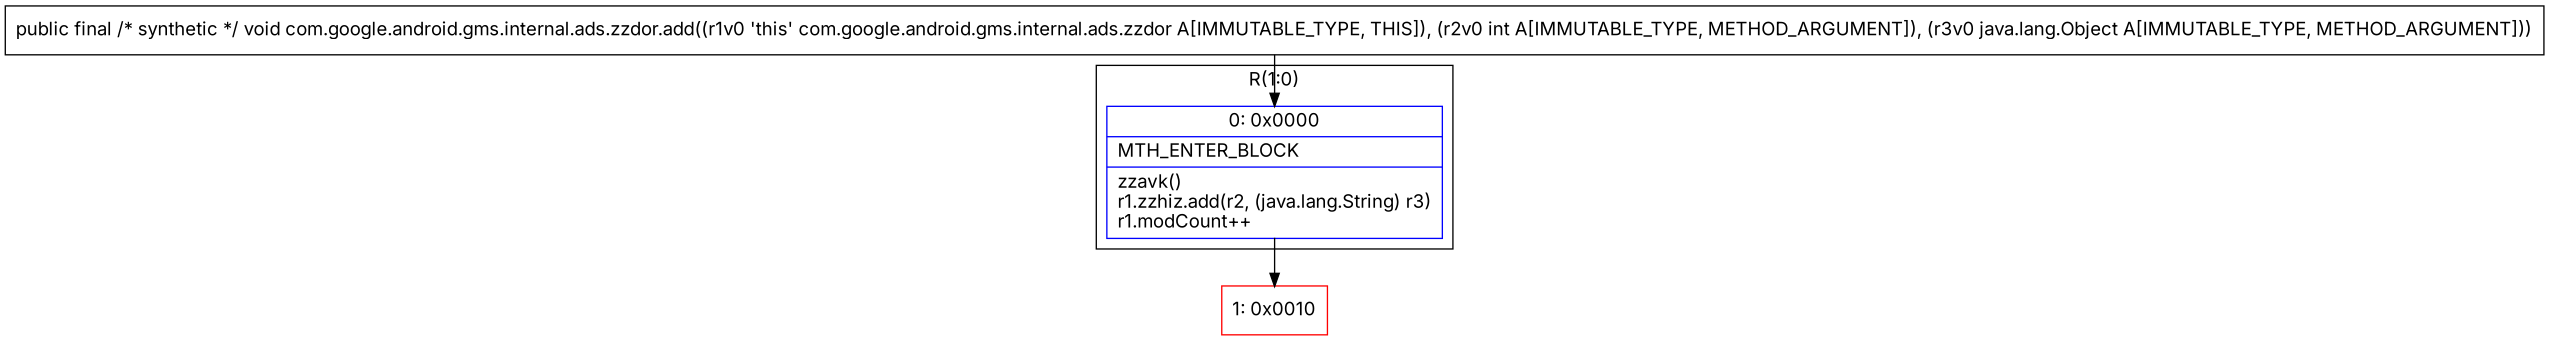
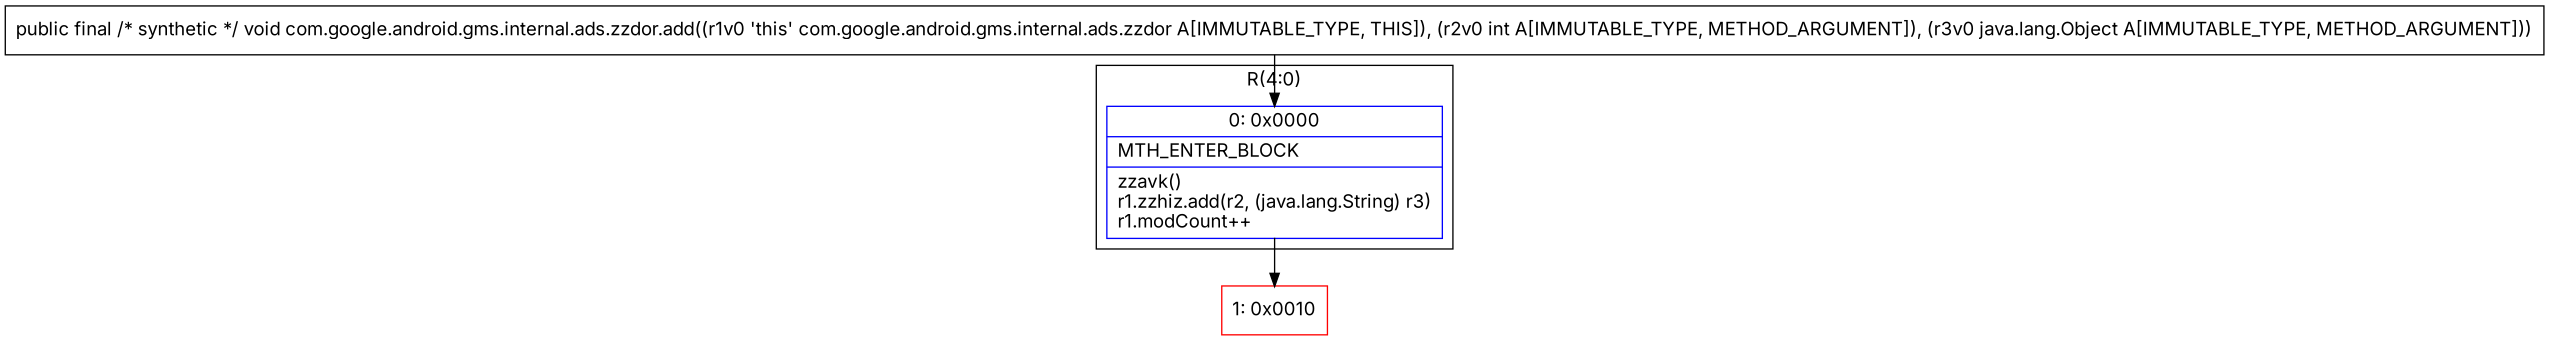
  digraph {
    fontname=Inter
    node [shape=record fontname=Inter]
    edge [fontname=Inter]
    n1 [color=blue label="{0\:\ 0x0000|MTH_ENTER_BLOCK\l|zzavk()\lr1.zzhiz.add(r2, (java.lang.String) r3)\lr1.modCount++\l}"]
    n2 [color=red label="{1\:\ 0x0010}"]
    n3 [label="{public final \/* synthetic *\/ void com.google.android.gms.internal.ads.zzdor.add((r1v0 'this' com.google.android.gms.internal.ads.zzdor A[IMMUTABLE_TYPE, THIS]), (r2v0 int A[IMMUTABLE_TYPE, METHOD_ARGUMENT]), (r3v0 java.lang.Object A[IMMUTABLE_TYPE, METHOD_ARGUMENT])) }"]
    subgraph cluster_1 {
-     label="R(1:0)"
+     label="R(4:0)"
      n1
    }
    n1 -> n2
    n3 -> n1
  }
